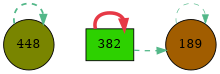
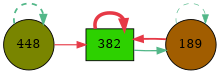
  digraph {
    rankdir=LR
    node [shape=circle style=filled]
    edge [color="#52b788"]
    n1 [fillcolor="#798500" label=448]
    n2 [fillcolor="#2dd100" label=382 shape=box]
    n3 [fillcolor="#a15d00" label=189]
    n1 -> n1 [penwidth=1.98 style=dashed]
+   n1 -> n2 [color="#e63946" penwidth=1.25]
    n2 -> n2 [color="#e63946" penwidth=4.00]
-   n2 -> n3 [penwidth=1.46 style=dashed]
+   n2 -> n3 [penwidth=1.46 style=solid]
+   n3 -> n2 [color="#e63946" penwidth=2.07]
    n3 -> n3 [penwidth=0.71 style=dashed]
  }
